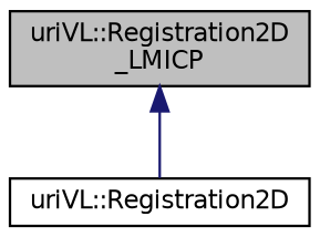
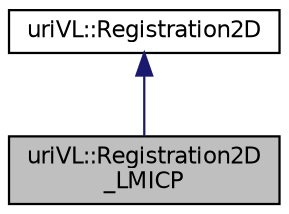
  digraph {
    node [color=black fontname=Helvetica fontsize=10 shape=record style=filled]
    n1 [fillcolor=grey75 fontcolor=black height=0.2 label="uriVL::Registration2D\l_LMICP" width=0.4]
    n2 [fillcolor=white height=0.2 label="uriVL::Registration2D" width=0.4]
-   n1 -> n2 [color=midnightblue dir=back fontname=Helvetica fontsize=10 labelfontname=Helvetica labelfontsize=10 style=solid]
+   n2 -> n1 [color=midnightblue dir=back fontname=Helvetica fontsize=10 labelfontname=Helvetica labelfontsize=10 style=solid]
  }
